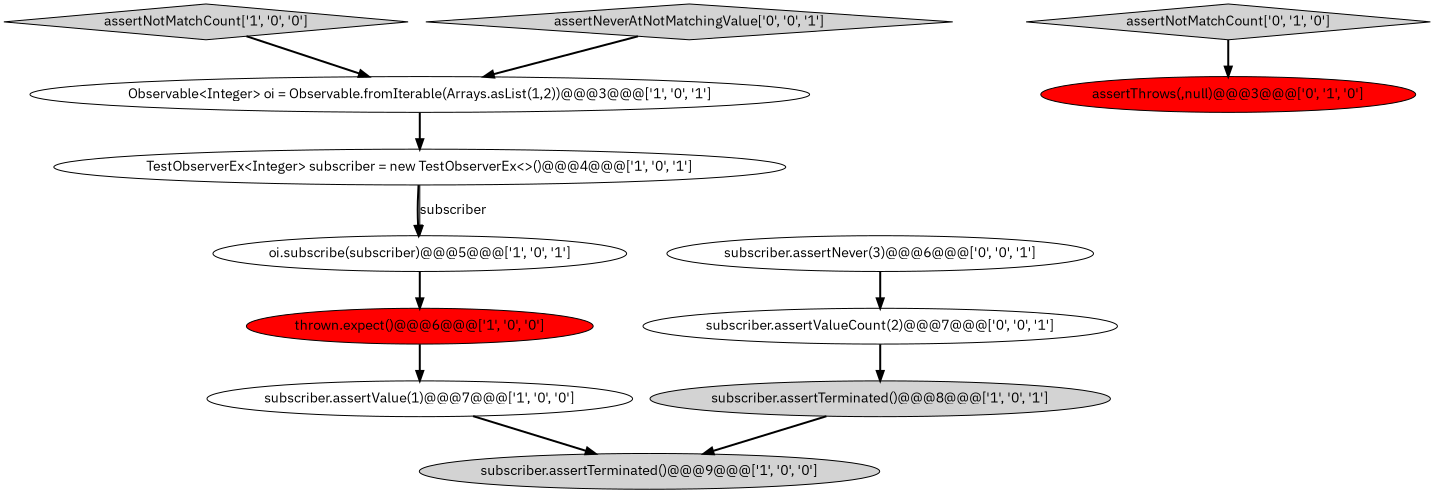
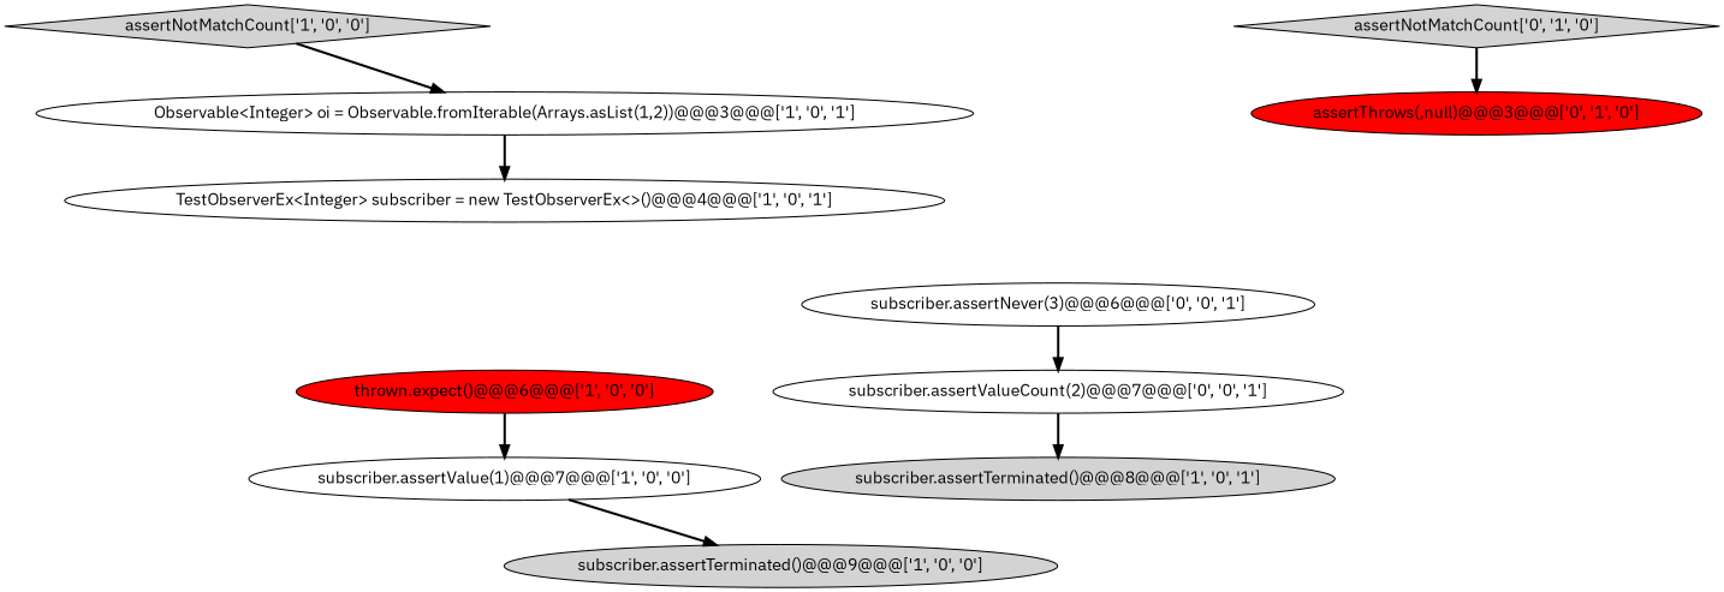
  digraph {
    fontname="IBM Plex Sans"
    node [fillcolor=white fontname="IBM Plex Sans" shape=ellipse style=filled]
    edge [fontname="IBM Plex Sans" style=bold]
    n1 [fillcolor=lightgray label="assertNotMatchCount['1', '0', '0']" shape=diamond]
    n2 [label="Observable<Integer> oi = Observable.fromIterable(Arrays.asList(1,2))@@@3@@@['1', '0', '1']"]
    n3 [label="TestObserverEx<Integer> subscriber = new TestObserverEx<>()@@@4@@@['1', '0', '1']"]
    n4 [fillcolor=lightgray label="subscriber.assertTerminated()@@@8@@@['1', '0', '1']"]
    n5 [fillcolor=lightgray label="subscriber.assertTerminated()@@@9@@@['1', '0', '0']"]
-   n6 [fillcolor=lightgray label="assertNeverAtNotMatchingValue['0', '0', '1']" shape=diamond]
    n7 [fillcolor=red label="thrown.expect()@@@6@@@['1', '0', '0']"]
    n8 [label="subscriber.assertValue(1)@@@7@@@['1', '0', '0']"]
    n9 [fillcolor=lightgray label="assertNotMatchCount['0', '1', '0']" shape=diamond]
    n10 [fillcolor=red label="assertThrows(,null)@@@3@@@['0', '1', '0']"]
-   n11 [label="oi.subscribe(subscriber)@@@5@@@['1', '0', '1']"]
    n12 [label="subscriber.assertValueCount(2)@@@7@@@['0', '0', '1']"]
    n13 [label="subscriber.assertNever(3)@@@6@@@['0', '0', '1']"]
    n1 -> n2
    n2 -> n3
-   n3 -> n11
-   n3 -> n11 [label=subscriber style=solid]
-   n4 -> n5
-   n6 -> n2
    n7 -> n8
    n8 -> n5
    n9 -> n10
-   n11 -> n7
    n12 -> n4
    n13 -> n12
  }
